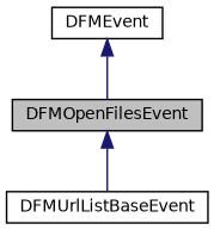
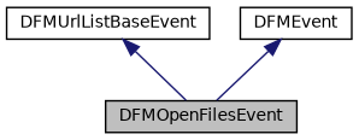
  digraph {
    node [color=black fillcolor=white fontname=Helvetica fontsize=10 shape=record style=filled]
    edge [color=midnightblue dir=back fontname=Helvetica fontsize=10 labelfontname=Helvetica labelfontsize=10 style=solid]
    n1 [fillcolor=grey75 fontcolor=black height=0.2 label=DFMOpenFilesEvent width=0.4]
    n2 [height=0.2 label=DFMUrlListBaseEvent width=0.4]
    n3 [height=0.2 label=DFMEvent width=0.4]
-   n1 -> n2
+   n2 -> n1
    n3 -> n1
  }
